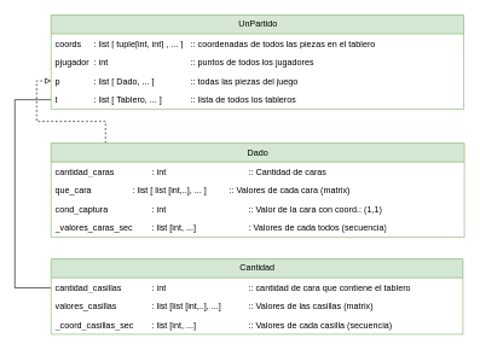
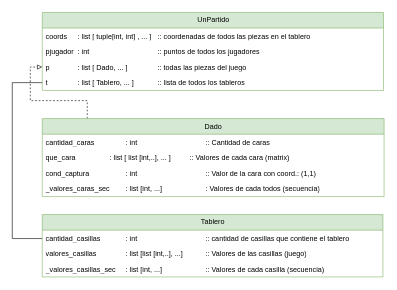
  <mxCell id="0" />
  <mxCell id="1" parent="0" />
  <mxCell id="2" style="edgeStyle=orthogonalEdgeStyle;rounded=0;orthogonalLoop=1;jettySize=auto;html=1;entryX=0;entryY=0.5;entryDx=0;entryDy=0;endArrow=block;endFill=0;dashed=1;" edge="1" parent="1" source="3" target="16"><mxGeometry relative="1" as="geometry"><Array as="points"><mxPoint x="145" y="167" /><mxPoint x="50" y="167" /><mxPoint x="50" y="111" /></Array></mxGeometry></mxCell>
  <mxCell id="3" value="Dado" style="swimlane;fontStyle=0;childLayout=stackLayout;horizontal=1;startSize=26;fillColor=#d5e8d4;horizontalStack=0;resizeParent=1;resizeParentMax=0;resizeLast=0;collapsible=1;marginBottom=0;html=1;strokeColor=#82b366;" parent="1" vertex="1"><mxGeometry x="70" y="197" width="570" height="130" as="geometry"><mxRectangle x="400" y="80" width="70" height="30" as="alternateBounds" /></mxGeometry></mxCell>
  <mxCell id="4" value="cantidad_caras&lt;span style=&quot;white-space: pre;&quot;&gt;&#09;&lt;/span&gt;&lt;span style=&quot;white-space: pre;&quot;&gt;&#09;&lt;/span&gt;: int&lt;span style=&quot;white-space: pre;&quot;&gt;&#09;&lt;/span&gt;&lt;span style=&quot;white-space: pre;&quot;&gt;&#09;&lt;span style=&quot;white-space: pre;&quot;&gt;&#09;&lt;/span&gt;&lt;span style=&quot;white-space: pre;&quot;&gt;&#09;&lt;span style=&quot;white-space: pre;&quot;&gt;&#09;&lt;/span&gt;&lt;/span&gt;&lt;/span&gt;:: Cantidad de caras" style="text;strokeColor=none;fillColor=none;align=left;verticalAlign=top;spacingLeft=4;spacingRight=4;overflow=hidden;rotatable=0;points=[[0,0.5],[1,0.5]];portConstraint=eastwest;whiteSpace=wrap;html=1;" parent="3" vertex="1"><mxGeometry y="26" width="570" height="26" as="geometry" /></mxCell>
  <mxCell id="5" value="que_cara&lt;span style=&quot;white-space: pre;&quot;&gt;&#09;&lt;/span&gt;&lt;span style=&quot;white-space: pre;&quot;&gt;&#09;&lt;/span&gt;&lt;span style=&quot;white-space: pre;&quot;&gt;&#09;&lt;/span&gt;: list [ list [int,..], ... ]&lt;span style=&quot;white-space: pre;&quot;&gt;&#09;&lt;/span&gt;&lt;span style=&quot;white-space: pre;&quot;&gt;&#09;&lt;/span&gt;:: Valores de cada cara (matrix)" style="text;strokeColor=none;fillColor=none;align=left;verticalAlign=top;spacingLeft=4;spacingRight=4;overflow=hidden;rotatable=0;points=[[0,0.5],[1,0.5]];portConstraint=eastwest;whiteSpace=wrap;html=1;" parent="3" vertex="1"><mxGeometry y="52" width="570" height="26" as="geometry" /></mxCell>
  <mxCell id="6" value="cond_captura&lt;span style=&quot;white-space: pre;&quot;&gt;&#09;&lt;/span&gt;&lt;span style=&quot;white-space: pre;&quot;&gt;&#09;&lt;/span&gt;&lt;span style=&quot;white-space: pre;&quot;&gt;&#09;&lt;/span&gt;: int&lt;span style=&quot;white-space: pre;&quot;&gt;&#09;&lt;/span&gt;&lt;span style=&quot;white-space: pre;&quot;&gt;&#09;&lt;/span&gt;&lt;span style=&quot;white-space: pre;&quot;&gt;&#09;&lt;/span&gt;&lt;span style=&quot;white-space: pre;&quot;&gt;&#09;&lt;/span&gt;&lt;span style=&quot;white-space: pre;&quot;&gt;&#09;&lt;/span&gt;:: Valor de la cara con coord.: (1,1)" style="text;strokeColor=none;fillColor=none;align=left;verticalAlign=top;spacingLeft=4;spacingRight=4;overflow=hidden;rotatable=0;points=[[0,0.5],[1,0.5]];portConstraint=eastwest;whiteSpace=wrap;html=1;" parent="3" vertex="1"><mxGeometry y="78" width="570" height="26" as="geometry" /></mxCell>
  <mxCell id="7" value="_valores_caras_sec&lt;span style=&quot;white-space: pre;&quot;&gt;&#09;&lt;/span&gt;: list [int, ...]&lt;span style=&quot;white-space: pre;&quot;&gt;&#09;&lt;/span&gt;&lt;span style=&quot;white-space: pre;&quot;&gt;&#09;&lt;/span&gt;&lt;span style=&quot;white-space: pre;&quot;&gt;&#09;&lt;/span&gt;: Valores de cada todos (secuencia)" style="text;strokeColor=none;fillColor=none;align=left;verticalAlign=top;spacingLeft=4;spacingRight=4;overflow=hidden;rotatable=0;points=[[0,0.5],[1,0.5]];portConstraint=eastwest;whiteSpace=wrap;html=1;" parent="3" vertex="1"><mxGeometry y="104" width="570" height="26" as="geometry" /></mxCell>
  <mxCell id="8" style="edgeStyle=orthogonalEdgeStyle;rounded=0;orthogonalLoop=1;jettySize=auto;html=1;entryX=0;entryY=0.5;entryDx=0;entryDy=0;endArrow=none;endFill=0;" edge="1" parent="1" source="9" target="17"><mxGeometry relative="1" as="geometry"><Array as="points"><mxPoint x="20" y="397" /><mxPoint x="20" y="137" /></Array></mxGeometry></mxCell>
- <mxCell id="9" value="Cantidad" style="swimlane;fontStyle=0;childLayout=stackLayout;horizontal=1;startSize=26;fillColor=#d5e8d4;horizontalStack=0;resizeParent=1;resizeParentMax=0;resizeLast=0;collapsible=1;marginBottom=0;html=1;strokeColor=#82b366;" parent="1" vertex="1"><mxGeometry x="70" y="357" width="568" height="104" as="geometry"><mxRectangle x="320" y="200" width="80" height="30" as="alternateBounds" /></mxGeometry></mxCell>
- <mxCell id="10" value="cantidad_casillas&lt;span style=&quot;white-space: pre;&quot;&gt;&#09;&lt;/span&gt;&lt;span style=&quot;white-space: pre;&quot;&gt;&#09;&lt;/span&gt;: int&lt;span style=&quot;white-space: pre;&quot;&gt;&#09;&lt;/span&gt;&lt;span style=&quot;white-space: pre;&quot;&gt;&#09;&lt;/span&gt;&lt;span style=&quot;white-space: pre;&quot;&gt;&#09;&lt;span style=&quot;white-space: pre;&quot;&gt;&#09;&lt;/span&gt;&lt;span style=&quot;white-space: pre;&quot;&gt;&#09;&lt;/span&gt;&lt;/span&gt;:: cantidad de cara que contiene el tablero" style="text;strokeColor=none;fillColor=none;align=left;verticalAlign=top;spacingLeft=4;spacingRight=4;overflow=hidden;rotatable=0;points=[[0,0.5],[1,0.5]];portConstraint=eastwest;whiteSpace=wrap;html=1;" parent="9" vertex="1"><mxGeometry y="26" width="568" height="26" as="geometry" /></mxCell>
- <mxCell id="11" value="valores_casillas&lt;span style=&quot;white-space: pre;&quot;&gt;&#09;&lt;/span&gt;&lt;span style=&quot;white-space: pre;&quot;&gt;&#09;&lt;/span&gt;: list [list [int,..], ...]&lt;span style=&quot;white-space: pre;&quot;&gt;&#09;&lt;/span&gt;&lt;span style=&quot;white-space: pre;&quot;&gt;&#09;&lt;/span&gt;:: Valores de las casillas (matrix)" style="text;strokeColor=none;fillColor=none;align=left;verticalAlign=top;spacingLeft=4;spacingRight=4;overflow=hidden;rotatable=0;points=[[0,0.5],[1,0.5]];portConstraint=eastwest;whiteSpace=wrap;html=1;" parent="9" vertex="1"><mxGeometry y="52" width="568" height="26" as="geometry" /></mxCell>
- <mxCell id="12" value="_coord_casillas_sec&lt;span style=&quot;white-space: pre;&quot;&gt;&#09;&lt;/span&gt;: list [int, ...]&lt;span style=&quot;white-space: pre;&quot;&gt;&#09;&lt;/span&gt;&lt;span style=&quot;white-space: pre;&quot;&gt;&#09;&lt;/span&gt;&lt;span style=&quot;white-space: pre;&quot;&gt;&#09;&lt;/span&gt;:: Valores de cada casilla (secuencia)" style="text;strokeColor=none;fillColor=none;align=left;verticalAlign=top;spacingLeft=4;spacingRight=4;overflow=hidden;rotatable=0;points=[[0,0.5],[1,0.5]];portConstraint=eastwest;whiteSpace=wrap;html=1;" parent="9" vertex="1"><mxGeometry y="78" width="568" height="26" as="geometry" /></mxCell>
+ <mxCell id="9" value="Tablero" style="swimlane;fontStyle=0;childLayout=stackLayout;horizontal=1;startSize=26;fillColor=#d5e8d4;horizontalStack=0;resizeParent=1;resizeParentMax=0;resizeLast=0;collapsible=1;marginBottom=0;html=1;strokeColor=#82b366;" parent="1" vertex="1"><mxGeometry x="70" y="357" width="568" height="104" as="geometry"><mxRectangle x="320" y="200" width="80" height="30" as="alternateBounds" /></mxGeometry></mxCell>
+ <mxCell id="10" value="cantidad_casillas&lt;span style=&quot;white-space: pre;&quot;&gt;&#09;&lt;/span&gt;&lt;span style=&quot;white-space: pre;&quot;&gt;&#09;&lt;/span&gt;: int&lt;span style=&quot;white-space: pre;&quot;&gt;&#09;&lt;/span&gt;&lt;span style=&quot;white-space: pre;&quot;&gt;&#09;&lt;/span&gt;&lt;span style=&quot;white-space: pre;&quot;&gt;&#09;&lt;span style=&quot;white-space: pre;&quot;&gt;&#09;&lt;/span&gt;&lt;span style=&quot;white-space: pre;&quot;&gt;&#09;&lt;/span&gt;&lt;/span&gt;:: cantidad de casillas que contiene el tablero" style="text;strokeColor=none;fillColor=none;align=left;verticalAlign=top;spacingLeft=4;spacingRight=4;overflow=hidden;rotatable=0;points=[[0,0.5],[1,0.5]];portConstraint=eastwest;whiteSpace=wrap;html=1;" parent="9" vertex="1"><mxGeometry y="26" width="568" height="26" as="geometry" /></mxCell>
+ <mxCell id="11" value="valores_casillas&lt;span style=&quot;white-space: pre;&quot;&gt;&#09;&lt;/span&gt;&lt;span style=&quot;white-space: pre;&quot;&gt;&#09;&lt;/span&gt;: list [list [int,..], ...]&lt;span style=&quot;white-space: pre;&quot;&gt;&#09;&lt;/span&gt;&lt;span style=&quot;white-space: pre;&quot;&gt;&#09;&lt;/span&gt;:: Valores de las casillas (juego)" style="text;strokeColor=none;fillColor=none;align=left;verticalAlign=top;spacingLeft=4;spacingRight=4;overflow=hidden;rotatable=0;points=[[0,0.5],[1,0.5]];portConstraint=eastwest;whiteSpace=wrap;html=1;" parent="9" vertex="1"><mxGeometry y="52" width="568" height="26" as="geometry" /></mxCell>
+ <mxCell id="12" value="_valores_casillas_sec&lt;span style=&quot;white-space: pre;&quot;&gt;&#09;&lt;/span&gt;: list [int, ...]&lt;span style=&quot;white-space: pre;&quot;&gt;&#09;&lt;/span&gt;&lt;span style=&quot;white-space: pre;&quot;&gt;&#09;&lt;/span&gt;&lt;span style=&quot;white-space: pre;&quot;&gt;&#09;&lt;/span&gt;:: Valores de cada casilla (secuencia)" style="text;strokeColor=none;fillColor=none;align=left;verticalAlign=top;spacingLeft=4;spacingRight=4;overflow=hidden;rotatable=0;points=[[0,0.5],[1,0.5]];portConstraint=eastwest;whiteSpace=wrap;html=1;" parent="9" vertex="1"><mxGeometry y="78" width="568" height="26" as="geometry" /></mxCell>
  <mxCell id="13" value="UnPartido" style="swimlane;fontStyle=0;childLayout=stackLayout;horizontal=1;startSize=26;fillColor=#d5e8d4;horizontalStack=0;resizeParent=1;resizeParentMax=0;resizeLast=0;collapsible=1;marginBottom=0;html=1;rotation=0;strokeColor=#82b366;" parent="1" vertex="1"><mxGeometry x="70" y="20" width="569" height="130" as="geometry"><mxRectangle x="143" y="60" width="90" height="30" as="alternateBounds" /></mxGeometry></mxCell>
  <mxCell id="14" value="coords&lt;span style=&quot;white-space: pre;&quot;&gt;&#09;&lt;/span&gt;: list [ tuple[int, int] , ... ]&amp;nbsp;&lt;span style=&quot;white-space: pre;&quot;&gt;&#09;&lt;/span&gt;:: coordenadas de todos las piezas en el tablero" style="text;strokeColor=none;fillColor=none;align=left;verticalAlign=top;spacingLeft=4;spacingRight=4;overflow=hidden;rotatable=0;points=[[0,0.5],[1,0.5]];portConstraint=eastwest;whiteSpace=wrap;html=1;rotation=0;" parent="13" vertex="1"><mxGeometry y="26" width="569" height="26" as="geometry" /></mxCell>
  <mxCell id="15" value="pjugador&lt;span style=&quot;white-space: pre;&quot;&gt;&#09;&lt;/span&gt;: int &lt;span style=&quot;white-space: pre;&quot;&gt;&#09;&lt;/span&gt;&lt;span style=&quot;white-space: pre;&quot;&gt;&#09;&lt;/span&gt;&lt;span style=&quot;white-space: pre;&quot;&gt;&#09;&lt;/span&gt;&lt;span style=&quot;white-space: pre;&quot;&gt;&#09;&lt;/span&gt;&lt;span style=&quot;white-space: pre;&quot;&gt;&#09;&lt;/span&gt;:: puntos de todos los jugadores" style="text;strokeColor=none;fillColor=none;align=left;verticalAlign=top;spacingLeft=4;spacingRight=4;overflow=hidden;rotatable=0;points=[[0,0.5],[1,0.5]];portConstraint=eastwest;whiteSpace=wrap;html=1;rotation=0;" parent="13" vertex="1"><mxGeometry y="52" width="569" height="26" as="geometry" /></mxCell>
  <mxCell id="16" value="p&lt;span style=&quot;white-space: pre;&quot;&gt;&#09;&lt;/span&gt;&lt;span style=&quot;white-space: pre;&quot;&gt;&#09;&lt;/span&gt;: list [ Dado, ... ] &lt;span style=&quot;white-space: pre;&quot;&gt;&#09;&lt;/span&gt;&lt;span style=&quot;white-space: pre;&quot;&gt;&#09;&lt;/span&gt;:: todas las piezas del juego" style="text;strokeColor=none;fillColor=none;align=left;verticalAlign=top;spacingLeft=4;spacingRight=4;overflow=hidden;rotatable=0;points=[[0,0.5],[1,0.5]];portConstraint=eastwest;whiteSpace=wrap;html=1;rotation=0;" parent="13" vertex="1"><mxGeometry y="78" width="569" height="26" as="geometry" /></mxCell>
  <mxCell id="17" value="t&lt;span style=&quot;white-space: pre;&quot;&gt;&#09;&lt;/span&gt;&lt;span style=&quot;white-space: pre;&quot;&gt;&#09;&lt;/span&gt;: list [ Tablero, ... ]&lt;span style=&quot;white-space: pre;&quot;&gt;&#09;&lt;span style=&quot;white-space: pre;&quot;&gt;&#09;&lt;/span&gt;&lt;/span&gt;:: lista de todos los tableros" style="text;strokeColor=none;fillColor=none;align=left;verticalAlign=top;spacingLeft=4;spacingRight=4;overflow=hidden;rotatable=0;points=[[0,0.5],[1,0.5]];portConstraint=eastwest;whiteSpace=wrap;html=1;rotation=0;" parent="13" vertex="1"><mxGeometry y="104" width="569" height="26" as="geometry" /></mxCell>
